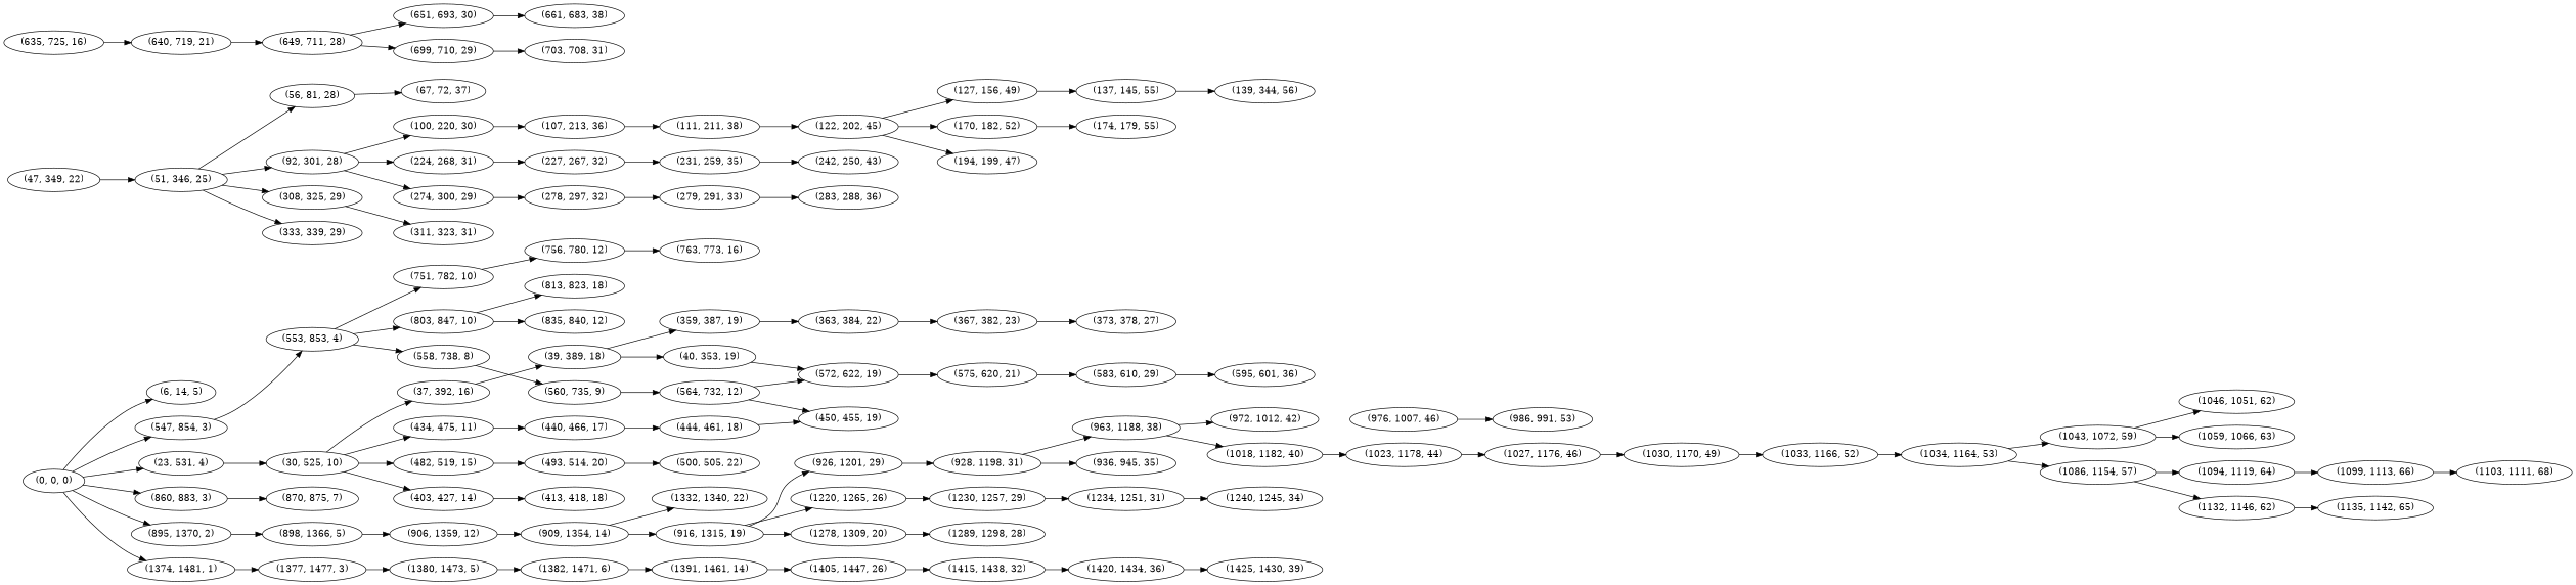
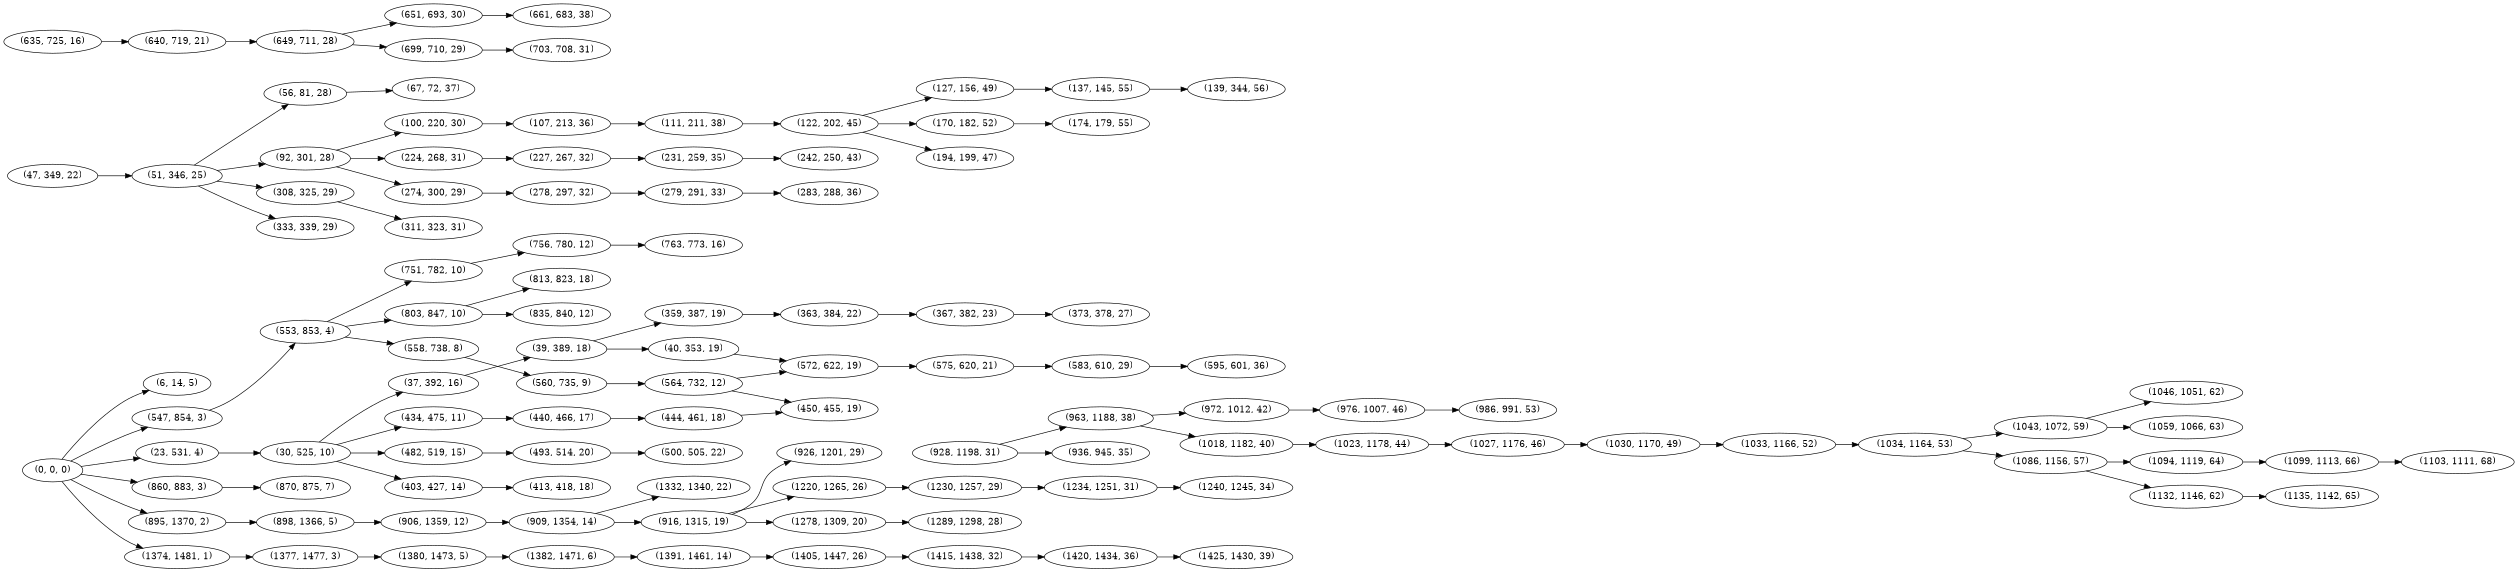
  digraph {
    rankdir=LR
    "(0, 0, 0)"
    "(6, 14, 5)"
    "(23, 531, 4)"
    "(547, 854, 3)"
    "(860, 883, 3)"
    "(895, 1370, 2)"
    "(1374, 1481, 1)"
    "(30, 525, 10)"
    "(553, 853, 4)"
    "(870, 875, 7)"
    "(898, 1366, 5)"
    "(1377, 1477, 3)"
    "(37, 392, 16)"
    "(403, 427, 14)"
    "(434, 475, 11)"
    "(482, 519, 15)"
    "(39, 389, 18)"
    "(413, 418, 18)"
    "(440, 466, 17)"
    "(493, 514, 20)"
    "(40, 353, 19)"
    "(359, 387, 19)"
    "(572, 622, 19)"
    "(363, 384, 22)"
    "(47, 349, 22)"
    "(51, 346, 25)"
    "(56, 81, 28)"
    "(92, 301, 28)"
    "(308, 325, 29)"
    "(333, 339, 29)"
    "(67, 72, 37)"
    "(100, 220, 30)"
    "(224, 268, 31)"
    "(274, 300, 29)"
    "(311, 323, 31)"
    "(107, 213, 36)"
    "(227, 267, 32)"
    "(278, 297, 32)"
    "(111, 211, 38)"
    "(122, 202, 45)"
    "(127, 156, 49)"
    "(170, 182, 52)"
    "(194, 199, 47)"
    "(137, 145, 55)"
    "(174, 179, 55)"
    n46 [label="(139, 344, 56)"]
    "(231, 259, 35)"
    "(242, 250, 43)"
    "(279, 291, 33)"
    "(283, 288, 36)"
    "(367, 382, 23)"
    "(373, 378, 27)"
    "(444, 461, 18)"
    "(450, 455, 19)"
    "(500, 505, 22)"
    "(558, 738, 8)"
    "(751, 782, 10)"
    "(803, 847, 10)"
    "(560, 735, 9)"
    "(756, 780, 12)"
    "(813, 823, 18)"
    "(835, 840, 12)"
    "(564, 732, 12)"
    "(575, 620, 21)"
    "(635, 725, 16)"
    "(640, 719, 21)"
    "(583, 610, 29)"
    "(595, 601, 36)"
    "(649, 711, 28)"
    "(651, 693, 30)"
    "(699, 710, 29)"
    "(661, 683, 38)"
    "(703, 708, 31)"
    "(763, 773, 16)"
    "(906, 1359, 12)"
    "(909, 1354, 14)"
    "(916, 1315, 19)"
    "(1332, 1340, 22)"
    "(926, 1201, 29)"
    "(1220, 1265, 26)"
    "(1278, 1309, 20)"
    "(928, 1198, 31)"
    "(1230, 1257, 29)"
    "(1289, 1298, 28)"
    "(936, 945, 35)"
    "(963, 1188, 38)"
    "(972, 1012, 42)"
    "(1018, 1182, 40)"
    "(976, 1007, 46)"
    "(1023, 1178, 44)"
    "(986, 991, 53)"
    "(1027, 1176, 46)"
    "(1030, 1170, 49)"
    "(1033, 1166, 52)"
    "(1034, 1164, 53)"
    "(1043, 1072, 59)"
-   "(1086, 1156, 57)" [label="(1086, 1154, 57)"]
+   "(1086, 1156, 57)"
    "(1046, 1051, 62)"
    "(1059, 1066, 63)"
    "(1094, 1119, 64)"
    "(1132, 1146, 62)"
    "(1099, 1113, 66)"
    "(1135, 1142, 65)"
    "(1103, 1111, 68)"
    "(1234, 1251, 31)"
    "(1240, 1245, 34)"
    "(1380, 1473, 5)"
    "(1382, 1471, 6)"
    "(1391, 1461, 14)"
    "(1405, 1447, 26)"
    "(1415, 1438, 32)"
    "(1420, 1434, 36)"
    "(1425, 1430, 39)"
    "(0, 0, 0)" -> "(6, 14, 5)"
    "(0, 0, 0)" -> "(23, 531, 4)"
    "(0, 0, 0)" -> "(547, 854, 3)"
    "(0, 0, 0)" -> "(860, 883, 3)"
    "(0, 0, 0)" -> "(895, 1370, 2)"
    "(0, 0, 0)" -> "(1374, 1481, 1)"
    "(23, 531, 4)" -> "(30, 525, 10)"
    "(547, 854, 3)" -> "(553, 853, 4)"
    "(860, 883, 3)" -> "(870, 875, 7)"
    "(895, 1370, 2)" -> "(898, 1366, 5)"
    "(1374, 1481, 1)" -> "(1377, 1477, 3)"
    "(30, 525, 10)" -> "(37, 392, 16)"
    "(30, 525, 10)" -> "(403, 427, 14)"
    "(30, 525, 10)" -> "(434, 475, 11)"
    "(30, 525, 10)" -> "(482, 519, 15)"
    "(553, 853, 4)" -> "(558, 738, 8)"
    "(553, 853, 4)" -> "(751, 782, 10)"
    "(553, 853, 4)" -> "(803, 847, 10)"
    "(898, 1366, 5)" -> "(906, 1359, 12)"
    "(1377, 1477, 3)" -> "(1380, 1473, 5)"
    "(37, 392, 16)" -> "(39, 389, 18)"
    "(403, 427, 14)" -> "(413, 418, 18)"
    "(434, 475, 11)" -> "(440, 466, 17)"
    "(482, 519, 15)" -> "(493, 514, 20)"
    "(39, 389, 18)" -> "(40, 353, 19)"
    "(39, 389, 18)" -> "(359, 387, 19)"
    "(440, 466, 17)" -> "(444, 461, 18)"
    "(493, 514, 20)" -> "(500, 505, 22)"
    "(40, 353, 19)" -> "(572, 622, 19)"
    "(359, 387, 19)" -> "(363, 384, 22)"
    "(572, 622, 19)" -> "(575, 620, 21)"
    "(363, 384, 22)" -> "(367, 382, 23)"
    "(47, 349, 22)" -> "(51, 346, 25)"
    "(51, 346, 25)" -> "(56, 81, 28)"
    "(51, 346, 25)" -> "(92, 301, 28)"
    "(51, 346, 25)" -> "(308, 325, 29)"
    "(51, 346, 25)" -> "(333, 339, 29)"
    "(56, 81, 28)" -> "(67, 72, 37)"
    "(92, 301, 28)" -> "(100, 220, 30)"
    "(92, 301, 28)" -> "(224, 268, 31)"
    "(92, 301, 28)" -> "(274, 300, 29)"
    "(308, 325, 29)" -> "(311, 323, 31)"
    "(100, 220, 30)" -> "(107, 213, 36)"
    "(224, 268, 31)" -> "(227, 267, 32)"
    "(274, 300, 29)" -> "(278, 297, 32)"
    "(107, 213, 36)" -> "(111, 211, 38)"
    "(227, 267, 32)" -> "(231, 259, 35)"
    "(278, 297, 32)" -> "(279, 291, 33)"
    "(111, 211, 38)" -> "(122, 202, 45)"
    "(122, 202, 45)" -> "(127, 156, 49)"
    "(122, 202, 45)" -> "(170, 182, 52)"
    "(122, 202, 45)" -> "(194, 199, 47)"
    "(127, 156, 49)" -> "(137, 145, 55)"
    "(170, 182, 52)" -> "(174, 179, 55)"
    "(137, 145, 55)" -> n46
    "(231, 259, 35)" -> "(242, 250, 43)"
    "(279, 291, 33)" -> "(283, 288, 36)"
    "(367, 382, 23)" -> "(373, 378, 27)"
    "(444, 461, 18)" -> "(450, 455, 19)"
    "(558, 738, 8)" -> "(560, 735, 9)"
    "(751, 782, 10)" -> "(756, 780, 12)"
    "(803, 847, 10)" -> "(813, 823, 18)"
    "(803, 847, 10)" -> "(835, 840, 12)"
    "(560, 735, 9)" -> "(564, 732, 12)"
    "(756, 780, 12)" -> "(763, 773, 16)"
    "(564, 732, 12)" -> "(572, 622, 19)"
    "(564, 732, 12)" -> "(450, 455, 19)"
    "(575, 620, 21)" -> "(583, 610, 29)"
    "(635, 725, 16)" -> "(640, 719, 21)"
    "(640, 719, 21)" -> "(649, 711, 28)"
    "(583, 610, 29)" -> "(595, 601, 36)"
    "(649, 711, 28)" -> "(651, 693, 30)"
    "(649, 711, 28)" -> "(699, 710, 29)"
    "(651, 693, 30)" -> "(661, 683, 38)"
    "(699, 710, 29)" -> "(703, 708, 31)"
    "(906, 1359, 12)" -> "(909, 1354, 14)"
    "(909, 1354, 14)" -> "(916, 1315, 19)"
    "(909, 1354, 14)" -> "(1332, 1340, 22)"
    "(916, 1315, 19)" -> "(926, 1201, 29)"
    "(916, 1315, 19)" -> "(1220, 1265, 26)"
    "(916, 1315, 19)" -> "(1278, 1309, 20)"
-   "(926, 1201, 29)" -> "(928, 1198, 31)"
    "(1220, 1265, 26)" -> "(1230, 1257, 29)"
    "(1278, 1309, 20)" -> "(1289, 1298, 28)"
    "(928, 1198, 31)" -> "(936, 945, 35)"
    "(928, 1198, 31)" -> "(963, 1188, 38)"
    "(1230, 1257, 29)" -> "(1234, 1251, 31)"
    "(963, 1188, 38)" -> "(972, 1012, 42)"
    "(963, 1188, 38)" -> "(1018, 1182, 40)"
+   "(972, 1012, 42)" -> "(976, 1007, 46)"
    "(1018, 1182, 40)" -> "(1023, 1178, 44)"
    "(976, 1007, 46)" -> "(986, 991, 53)"
    "(1023, 1178, 44)" -> "(1027, 1176, 46)"
    "(1027, 1176, 46)" -> "(1030, 1170, 49)"
    "(1030, 1170, 49)" -> "(1033, 1166, 52)"
    "(1033, 1166, 52)" -> "(1034, 1164, 53)"
    "(1034, 1164, 53)" -> "(1043, 1072, 59)"
    "(1034, 1164, 53)" -> "(1086, 1156, 57)"
    "(1043, 1072, 59)" -> "(1046, 1051, 62)"
    "(1043, 1072, 59)" -> "(1059, 1066, 63)"
    "(1086, 1156, 57)" -> "(1094, 1119, 64)"
    "(1086, 1156, 57)" -> "(1132, 1146, 62)"
    "(1094, 1119, 64)" -> "(1099, 1113, 66)"
    "(1132, 1146, 62)" -> "(1135, 1142, 65)"
    "(1099, 1113, 66)" -> "(1103, 1111, 68)"
    "(1234, 1251, 31)" -> "(1240, 1245, 34)"
    "(1380, 1473, 5)" -> "(1382, 1471, 6)"
    "(1382, 1471, 6)" -> "(1391, 1461, 14)"
    "(1391, 1461, 14)" -> "(1405, 1447, 26)"
    "(1405, 1447, 26)" -> "(1415, 1438, 32)"
    "(1415, 1438, 32)" -> "(1420, 1434, 36)"
    "(1420, 1434, 36)" -> "(1425, 1430, 39)"
  }
